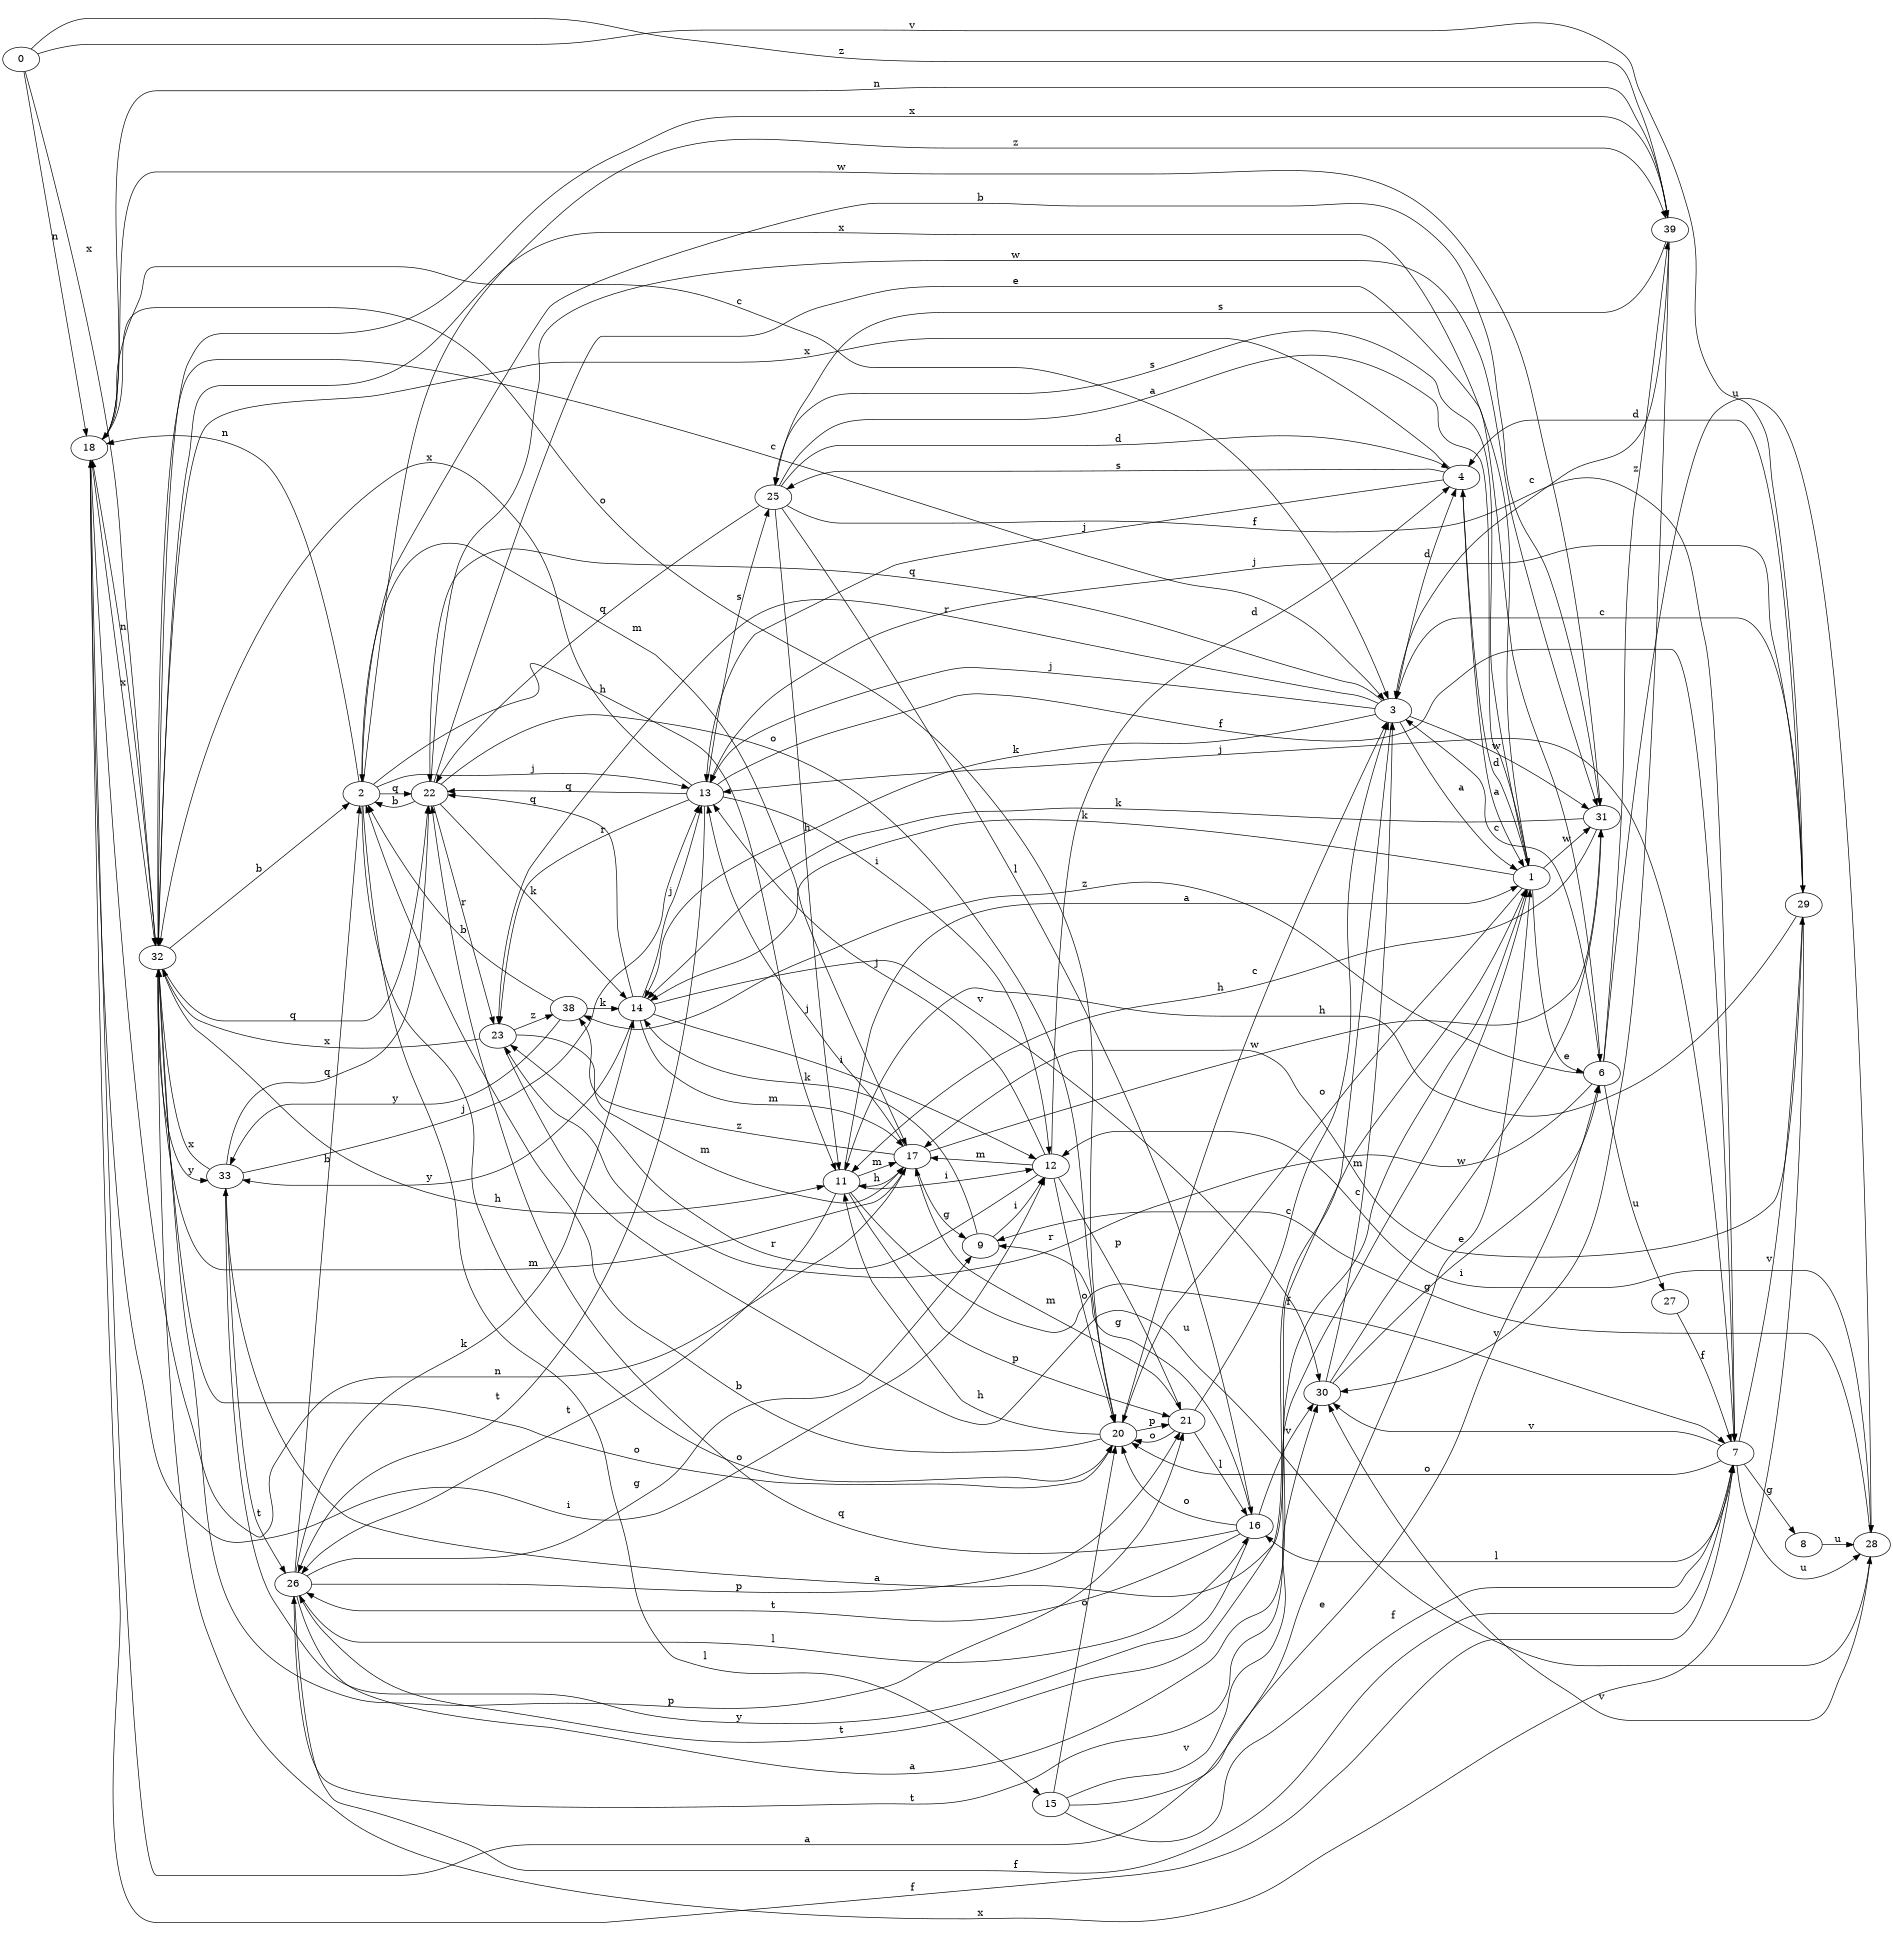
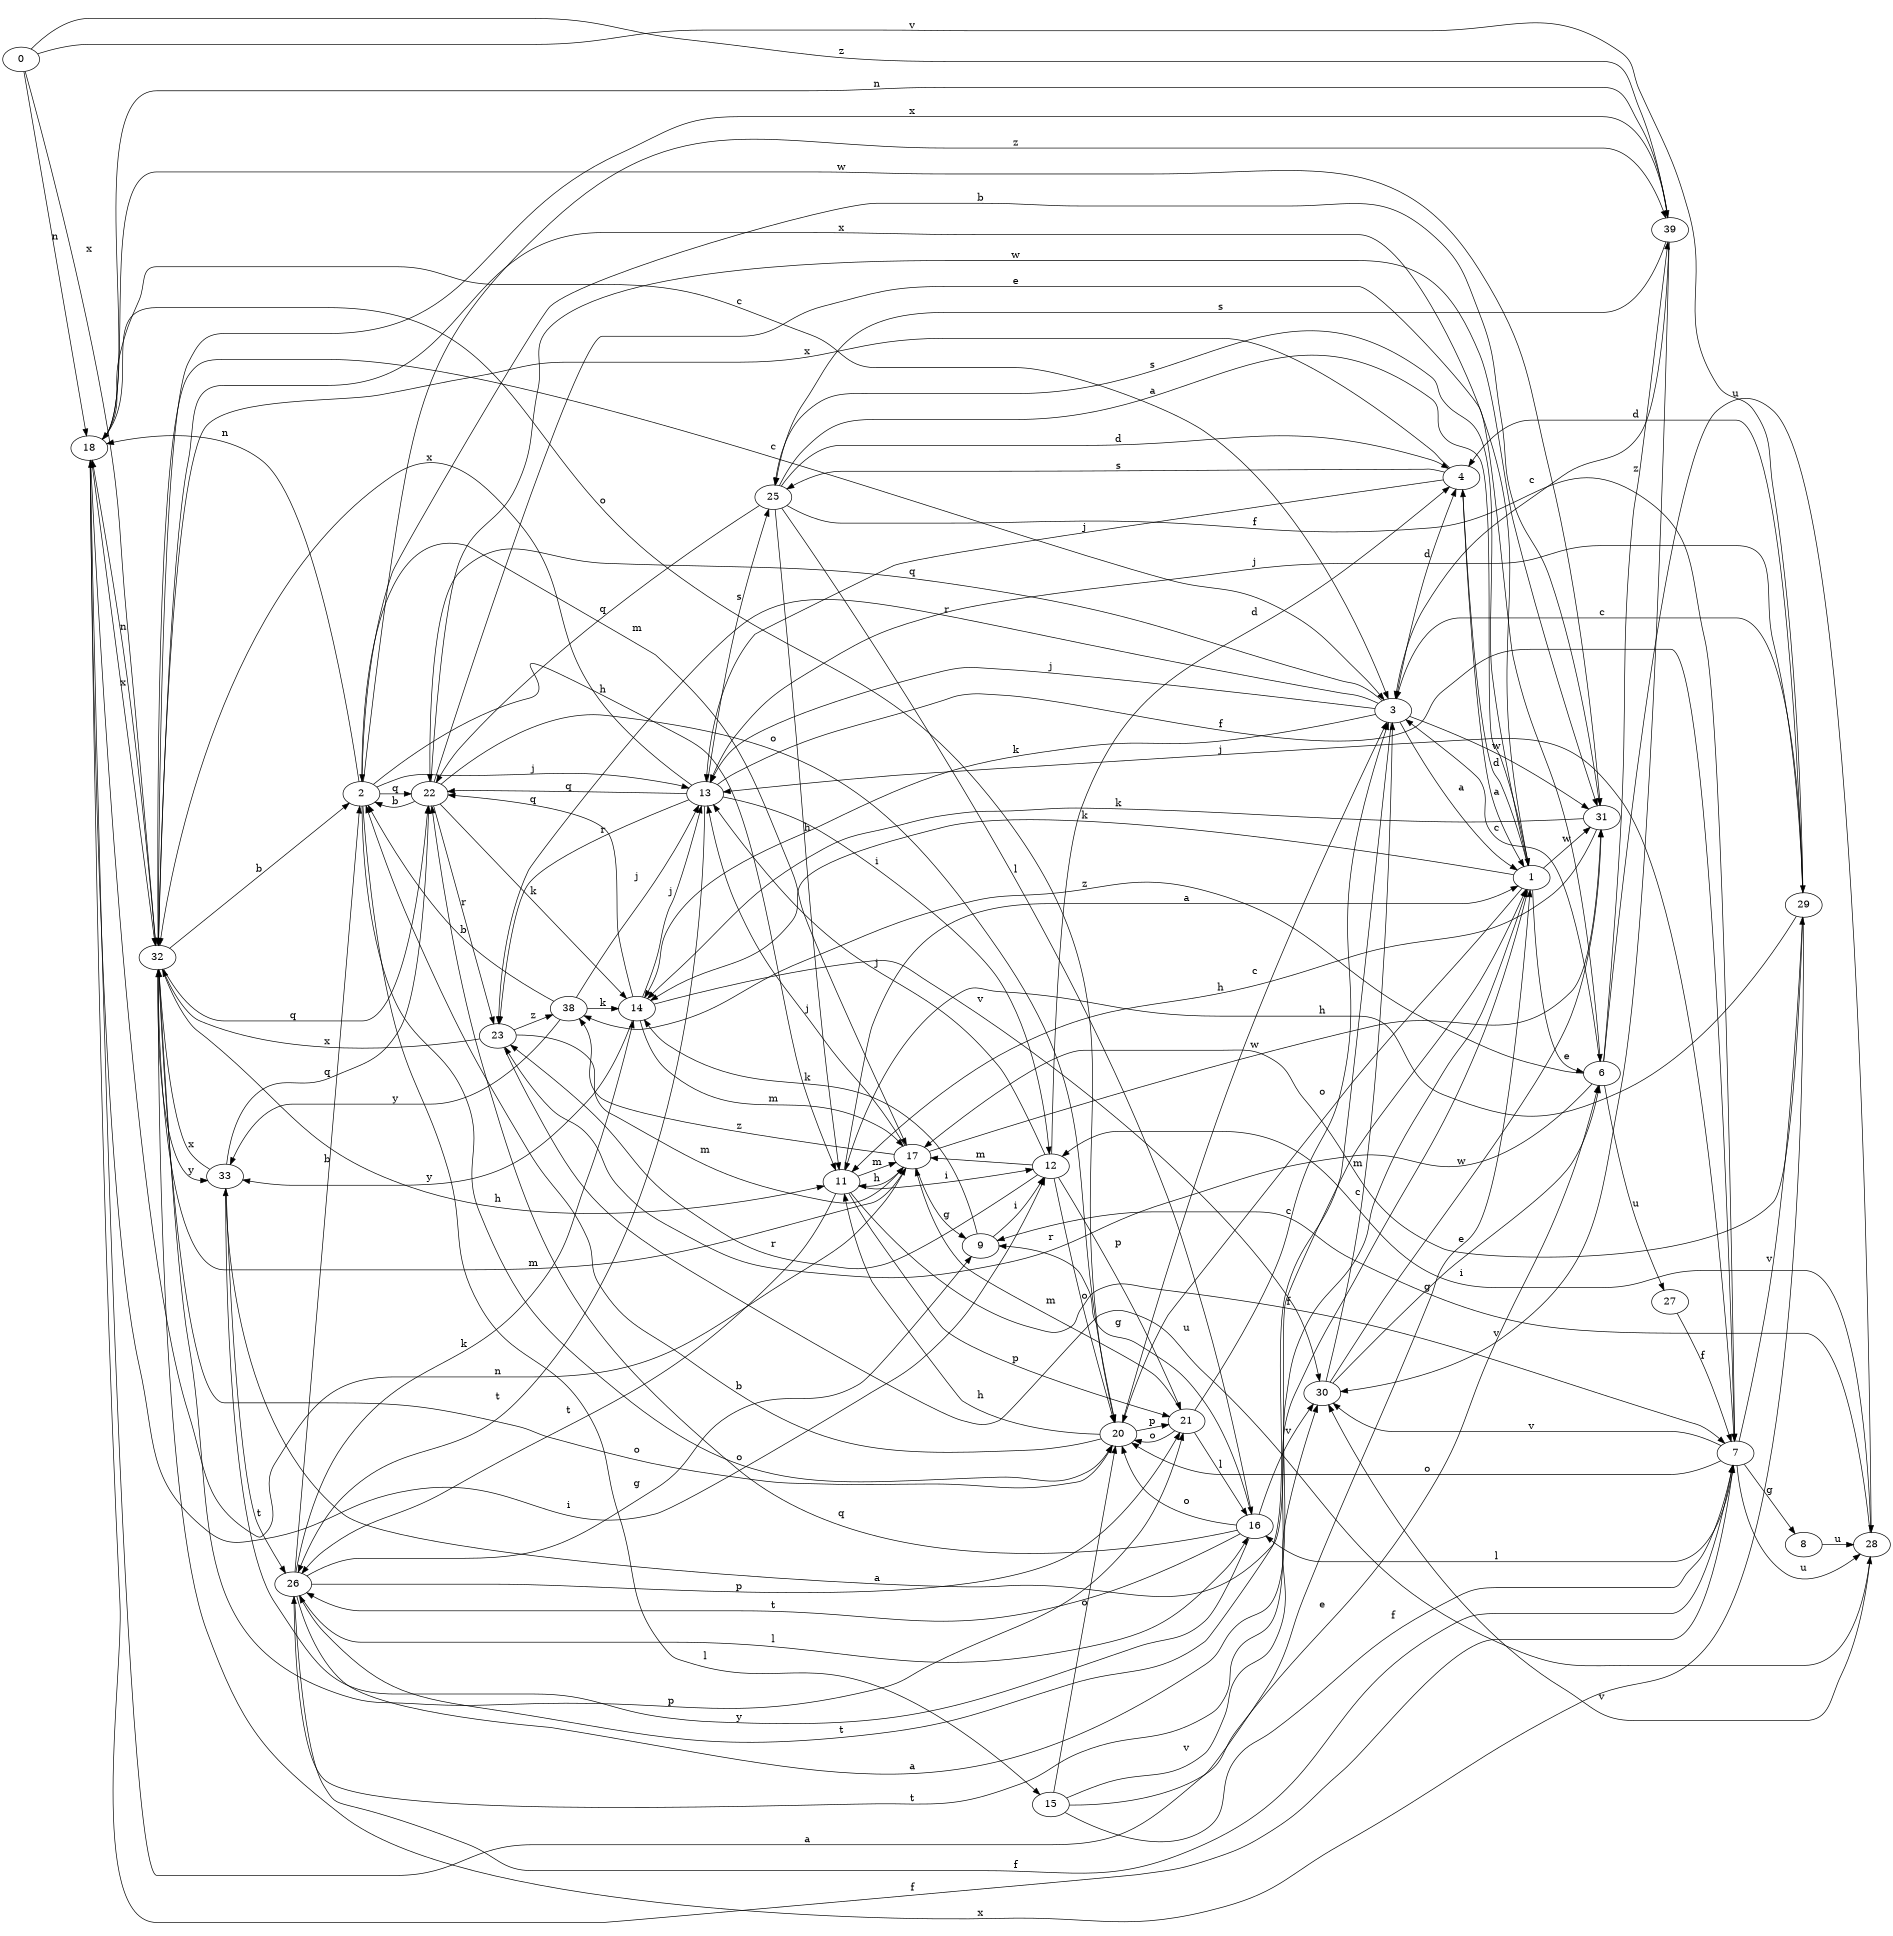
  strict digraph {
    rankdir=LR
    0
    18
    29
    32
    n5 [label=39]
    2
    20
    11
    13
    15
    17
    22
    1
    31
    3
    7
    12
    4
    21
    33
    25
    30
    6
    14
    26
    23
    27
    28
    38
    16
    9
    8
    0 -> 18 [label=n]
    0 -> 29 [label=v]
    0 -> 32 [label=x]
    0 -> n5 [label=z]
    18 -> 32 [label=x]
    18 -> 20 [label=o]
    18 -> 1 [label=a]
    18 -> 31 [label=w]
    18 -> 3 [label=c]
    18 -> 7 [label=f]
    18 -> 12 [label=i]
    29 -> 32 [label=x]
    29 -> 11 [label=h]
    29 -> 13 [label=j]
    29 -> 17 [label=m]
    29 -> 3 [label=c]
    29 -> 4 [label=d]
    32 -> 18 [label=n]
    32 -> 2 [label=b]
    32 -> 20 [label=o]
    32 -> 11 [label=h]
    32 -> 17 [label=m]
    32 -> 22 [label=q]
    32 -> 3 [label=c]
    32 -> 21 [label=p]
    32 -> 33 [label=y]
    n5 -> 18 [label=n]
    n5 -> 32 [label=x]
    n5 -> 3 [label=c]
    n5 -> 25 [label=s]
    n5 -> 30 [label=v]
    2 -> 18 [label=n]
    2 -> n5 [label=z]
    2 -> 20 [label=o]
    2 -> 11 [label=h]
    2 -> 13 [label=j]
    2 -> 15 [label=l]
    2 -> 17 [label=m]
    2 -> 22 [label=q]
    20 -> 2 [label=b]
    20 -> 11 [label=h]
    20 -> 3 [label=c]
    20 -> 21 [label=p]
    11 -> 17 [label=m]
    11 -> 1 [label=a]
    11 -> 7 [label=f]
    11 -> 12 [label=i]
    11 -> 21 [label=p]
    11 -> 26 [label=t]
    13 -> 32 [label=x]
    13 -> 22 [label=q]
    13 -> 7 [label=f]
    13 -> 12 [label=i]
    13 -> 25 [label=s]
    13 -> 26 [label=t]
    13 -> 23 [label=r]
    15 -> 20 [label=o]
    15 -> 7 [label=f]
    15 -> 30 [label=v]
    15 -> 6 [label=e]
    17 -> 18 [label=n]
    17 -> 11 [label=h]
    17 -> 13 [label=j]
    17 -> 31 [label=w]
    17 -> 38 [label=z]
    17 -> 9 [label=g]
    22 -> 2 [label=b]
    22 -> 20 [label=o]
    22 -> 31 [label=w]
    22 -> 6 [label=e]
    22 -> 14 [label=k]
    22 -> 23 [label=r]
    1 -> 32 [label=x]
    1 -> 20 [label=o]
    1 -> 31 [label=w]
    1 -> 4 [label=d]
    1 -> 25 [label=s]
    1 -> 6 [label=e]
    1 -> 14 [label=k]
    1 -> 26 [label=t]
    31 -> 2 [label=b]
    31 -> 11 [label=h]
    31 -> 14 [label=k]
    3 -> 13 [label=j]
    3 -> 22 [label=q]
    3 -> 1 [label=a]
    3 -> 31 [label=w]
    3 -> 4 [label=d]
    3 -> 14 [label=k]
    3 -> 26 [label=t]
    3 -> 23 [label=r]
    7 -> 29 [label=v]
    7 -> 20 [label=o]
    7 -> 13 [label=j]
    7 -> 30 [label=v]
    7 -> 28 [label=u]
    7 -> 16 [label=l]
    7 -> 8 [label=g]
    12 -> 20 [label=o]
    12 -> 13 [label=j]
    12 -> 17 [label=m]
    12 -> 4 [label=d]
    12 -> 21 [label=p]
    12 -> 23 [label=r]
    4 -> 32 [label=x]
    4 -> 13 [label=j]
    4 -> 1 [label=a]
    4 -> 25 [label=s]
    21 -> 20 [label=o]
    21 -> 17 [label=m]
    21 -> 3 [label=c]
    21 -> 16 [label=l]
    33 -> 32 [label=x]
    33 -> 22 [label=q]
    33 -> 1 [label=a]
    33 -> 26 [label=t]
    25 -> 11 [label=h]
    25 -> 22 [label=q]
    25 -> 1 [label=a]
    25 -> 7 [label=f]
    25 -> 4 [label=d]
    25 -> 16 [label=l]
    30 -> 31 [label=w]
    30 -> 3 [label=c]
    30 -> 6 [label=e]
    6 -> n5 [label=z]
    6 -> 3 [label=c]
    6 -> 23 [label=r]
    6 -> 27 [label=u]
    6 -> 28 [label=u]
    6 -> 38 [label=z]
    14 -> 13 [label=j]
    14 -> 17 [label=m]
    14 -> 22 [label=q]
-   14 -> 12 [label=i]
    14 -> 33 [label=y]
    14 -> 30 [label=v]
    26 -> 2 [label=b]
    26 -> 1 [label=a]
    26 -> 7 [label=f]
    26 -> 21 [label=p]
    26 -> 14 [label=k]
    26 -> 16 [label=l]
    26 -> 9 [label=g]
    23 -> 32 [label=x]
    23 -> 17 [label=m]
    23 -> 28 [label=u]
    23 -> 38 [label=z]
    27 -> 7 [label=f]
    28 -> 12 [label=i]
    28 -> 30 [label=v]
    28 -> 9 [label=g]
    38 -> 2 [label=b]
-   33 -> 13 [label=j]
+   38 -> 13 [label=j]
    38 -> 33 [label=y]
    38 -> 14 [label=k]
    16 -> 20 [label=o]
    16 -> 22 [label=q]
    16 -> 33 [label=y]
    16 -> 30 [label=v]
    16 -> 26 [label=t]
    16 -> 9 [label=g]
    9 -> 12 [label=i]
    9 -> 14 [label=k]
    8 -> 28 [label=u]
  }
